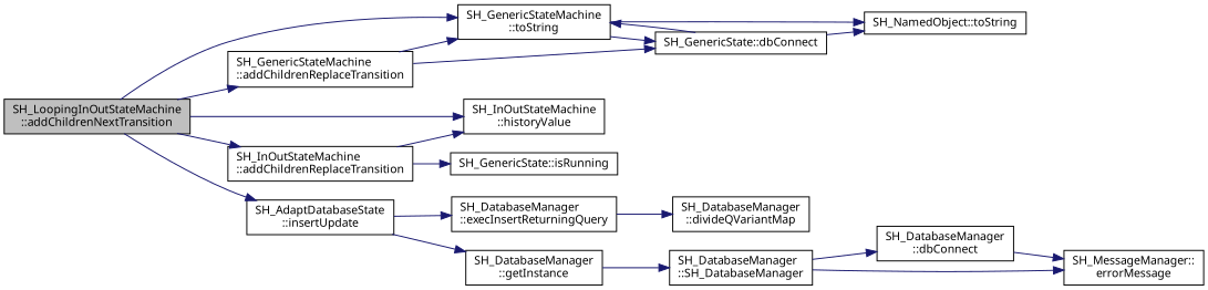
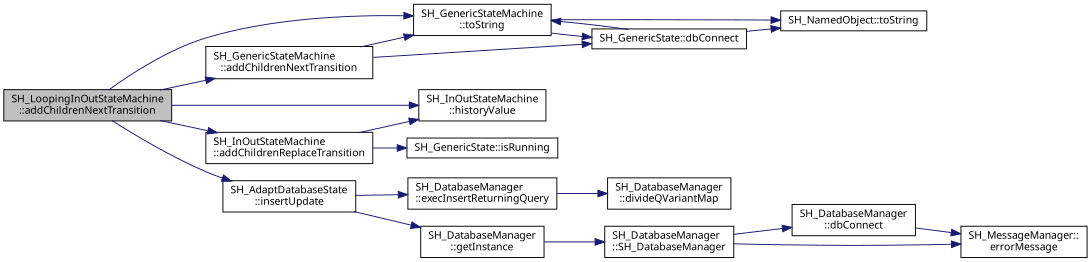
  digraph {
    rankdir=LR
    node [color=black fontname=Verdana fontsize=11 shape=record]
    edge [color=midnightblue fontname=Verdana fontsize=11 labelfontname=Verdana labelfontsize=11 style=solid]
    n1 [fillcolor=grey75 fontcolor=black height=0.2 label="SH_LoopingInOutStateMachine\l::addChildrenNextTransition" style=filled width=0.4]
-   n2 [height=0.2 label="SH_GenericStateMachine\l::addChildrenReplaceTransition" width=0.4]
+   n2 [height=0.2 label="SH_GenericStateMachine\l::addChildrenNextTransition" width=0.4]
    n3 [height=0.2 label="SH_GenericStateMachine\l::toString" width=0.4]
    n4 [height=0.2 label="SH_InOutStateMachine\l::addChildrenReplaceTransition" width=0.4]
    n5 [height=0.2 label="SH_InOutStateMachine\l::historyValue" width=0.4]
    n6 [height=0.2 label="SH_AdaptDatabaseState\l::insertUpdate" width=0.4]
    n7 [height=0.2 label="SH_GenericState::dbConnect" width=0.4]
    n8 [height=0.2 label="SH_NamedObject::toString" width=0.4]
    n9 [height=0.2 label="SH_GenericState::isRunning" width=0.4]
    n10 [height=0.2 label="SH_DatabaseManager\l::execInsertReturningQuery" width=0.4]
    n11 [height=0.2 label="SH_DatabaseManager\l::getInstance" width=0.4]
    n12 [height=0.2 label="SH_DatabaseManager\l::divideQVariantMap" width=0.4]
    n13 [height=0.2 label="SH_DatabaseManager\l::SH_DatabaseManager" width=0.4]
    n14 [height=0.2 label="SH_DatabaseManager\l::dbConnect" width=0.4]
    n15 [height=0.2 label="SH_MessageManager::\lerrorMessage" width=0.4]
    n1 -> n2
    n1 -> n3
    n1 -> n4
    n1 -> n5
    n1 -> n6
    n2 -> n3
    n2 -> n7
    n3 -> n7
    n3 -> n8
    n4 -> n5
    n4 -> n9
    n6 -> n10
    n6 -> n11
    n7 -> n3
    n7 -> n8
    n10 -> n12
    n11 -> n13
    n13 -> n14
    n13 -> n15
    n14 -> n15
  }
